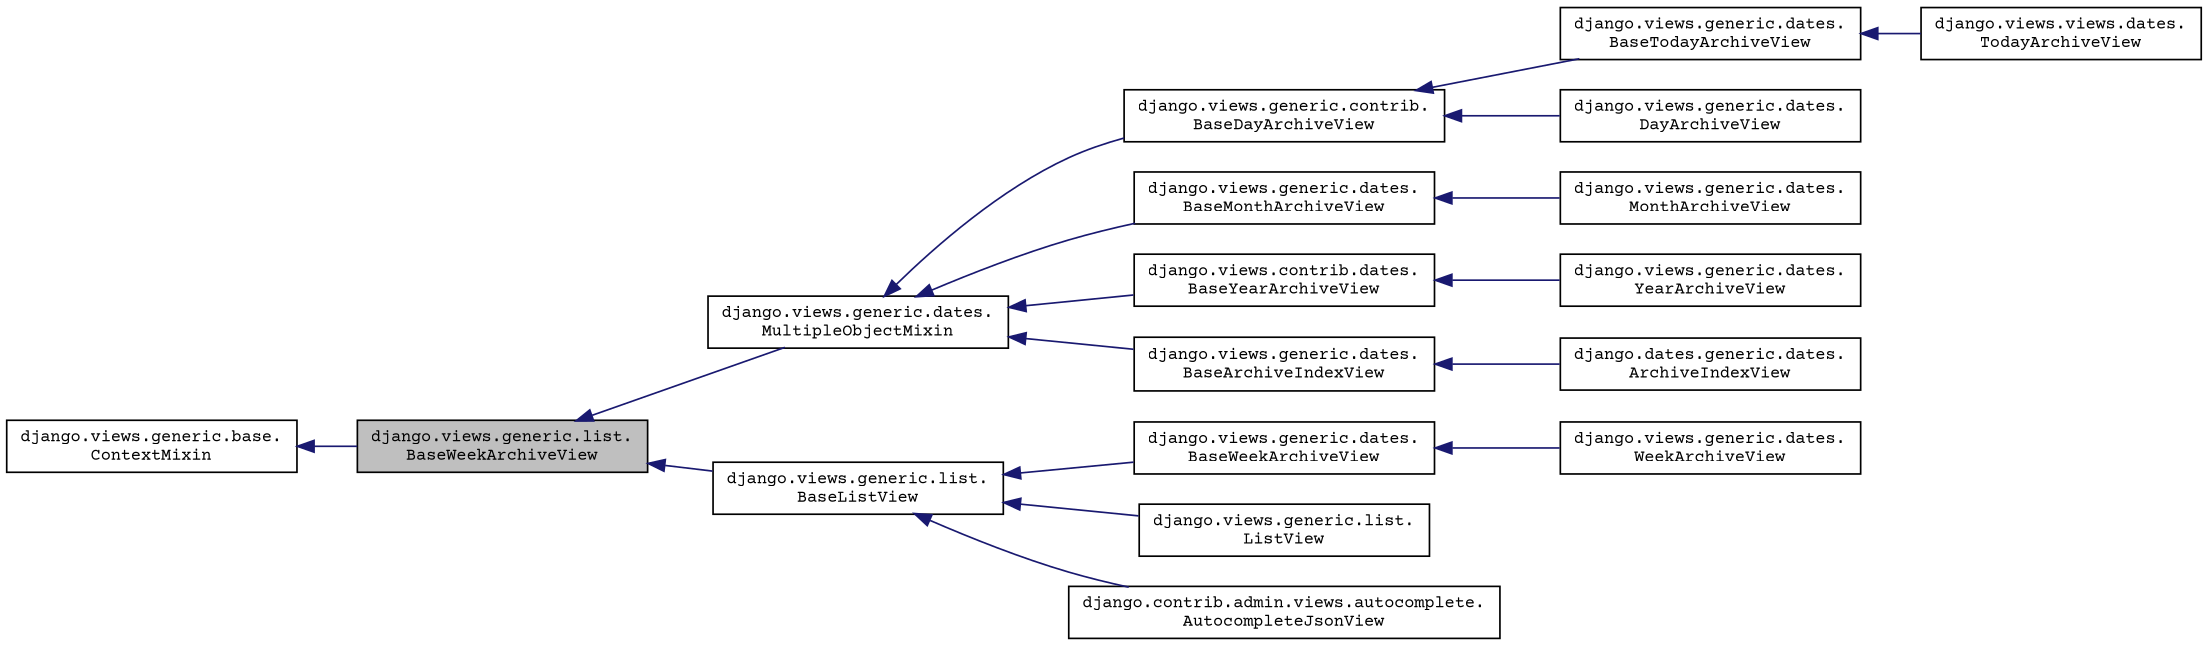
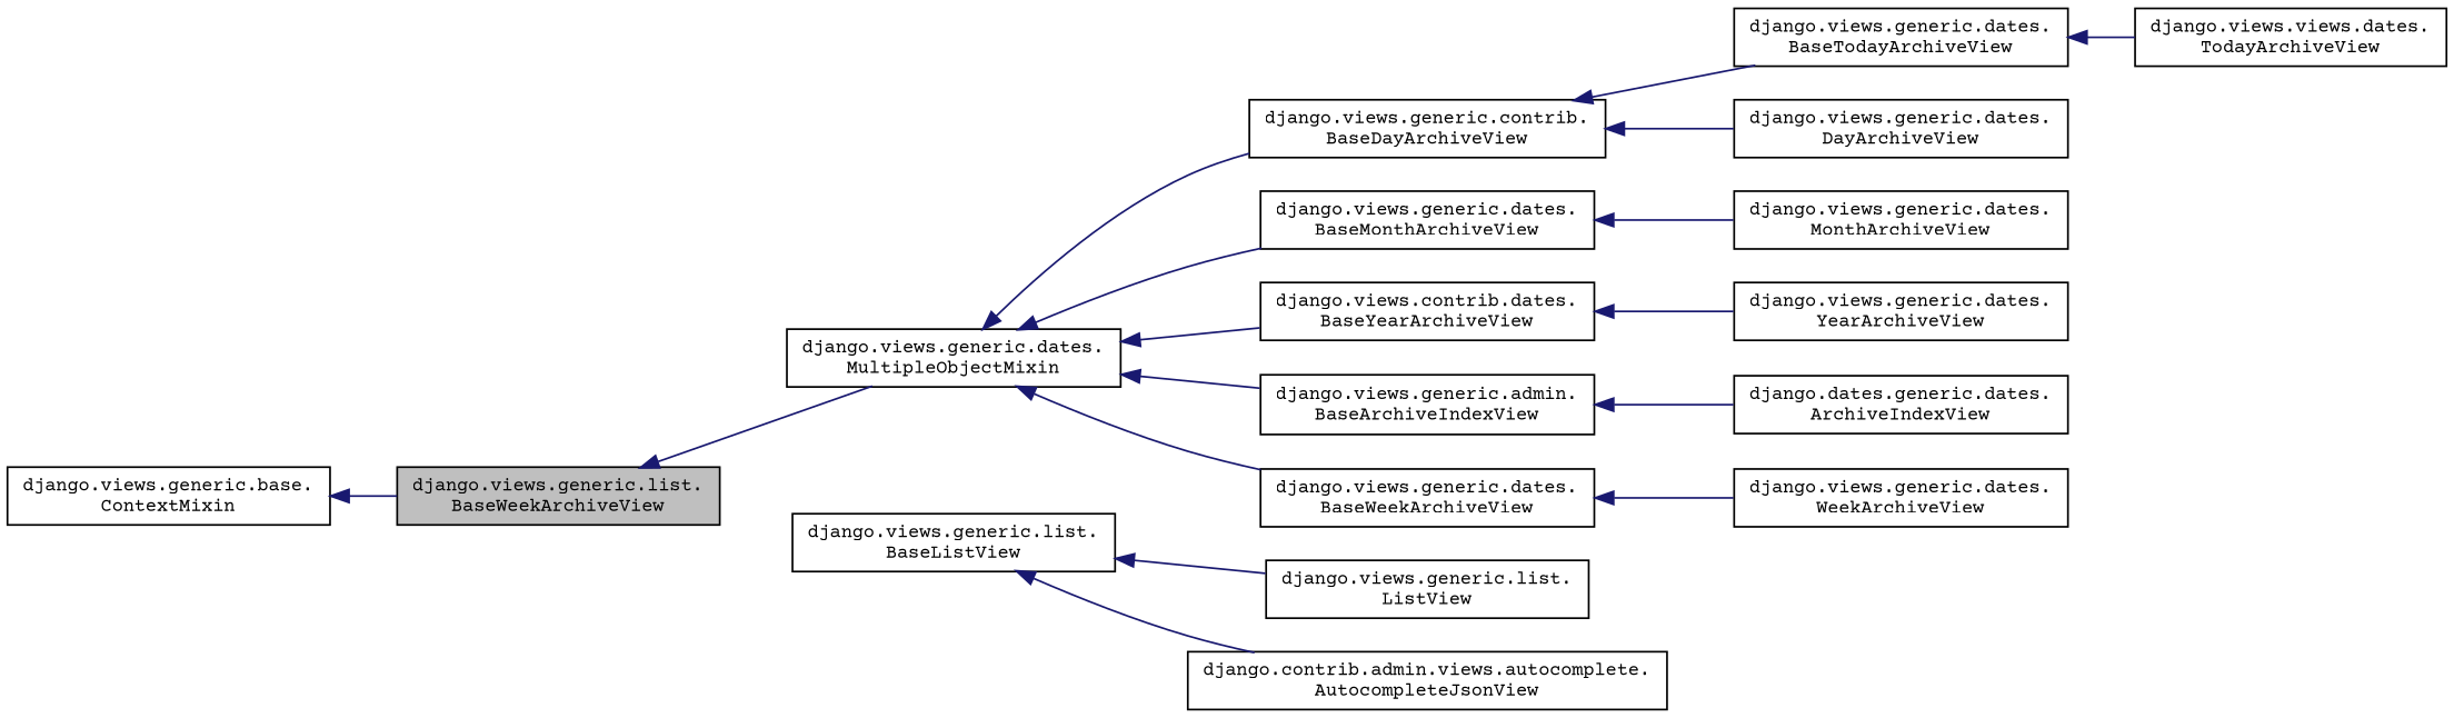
  digraph {
    fontname="Courier Prime"
    rankdir=LR
    node [color=black fillcolor=white fontname="Courier Prime" fontsize=10 shape=record style=filled]
    edge [color=midnightblue dir=back fontname="Courier Prime" fontsize=10 labelfontname=Helvetica labelfontsize=10 style=solid]
    n1 [fillcolor=grey75 fontcolor=black height=0.2 label="django.views.generic.list.\lBaseWeekArchiveView" width=0.4]
    n2 [height=0.2 label="django.views.generic.dates.\lMultipleObjectMixin" width=0.4]
    n3 [height=0.2 label="django.views.generic.list.\lBaseListView" width=0.4]
-   n4 [height=0.2 label="django.views.generic.dates.\lBaseArchiveIndexView" width=0.4]
+   n4 [height=0.2 label="django.views.generic.admin.\lBaseArchiveIndexView" width=0.4]
    n5 [height=0.2 label="django.views.generic.contrib.\lBaseDayArchiveView" width=0.4]
    n6 [height=0.2 label="django.views.generic.dates.\lBaseMonthArchiveView" width=0.4]
    n7 [height=0.2 label="django.views.generic.dates.\lBaseWeekArchiveView" width=0.4]
    n8 [height=0.2 label="django.views.contrib.dates.\lBaseYearArchiveView" width=0.4]
    n9 [height=0.2 label="django.contrib.admin.views.autocomplete.\lAutocompleteJsonView" width=0.4]
    n10 [height=0.2 label="django.views.generic.list.\lListView" width=0.4]
    n11 [height=0.2 label="django.views.generic.base.\lContextMixin" width=0.4]
    n12 [height=0.2 label="django.dates.generic.dates.\lArchiveIndexView" width=0.4]
    n13 [height=0.2 label="django.views.generic.dates.\lBaseTodayArchiveView" width=0.4]
    n14 [height=0.2 label="django.views.generic.dates.\lDayArchiveView" width=0.4]
    n15 [height=0.2 label="django.views.generic.dates.\lMonthArchiveView" width=0.4]
    n16 [height=0.2 label="django.views.generic.dates.\lWeekArchiveView" width=0.4]
    n17 [height=0.2 label="django.views.generic.dates.\lYearArchiveView" width=0.4]
    n18 [height=0.2 label="django.views.views.dates.\lTodayArchiveView" width=0.4]
    n1 -> n2
-   n1 -> n3
    n2 -> n4
    n2 -> n5
    n2 -> n6
-   n3 -> n7
+   n2 -> n7
    n2 -> n8
    n3 -> n9
    n3 -> n10
    n4 -> n12
    n5 -> n13
    n5 -> n14
    n6 -> n15
    n7 -> n16
    n8 -> n17
    n11 -> n1
    n13 -> n18
  }
